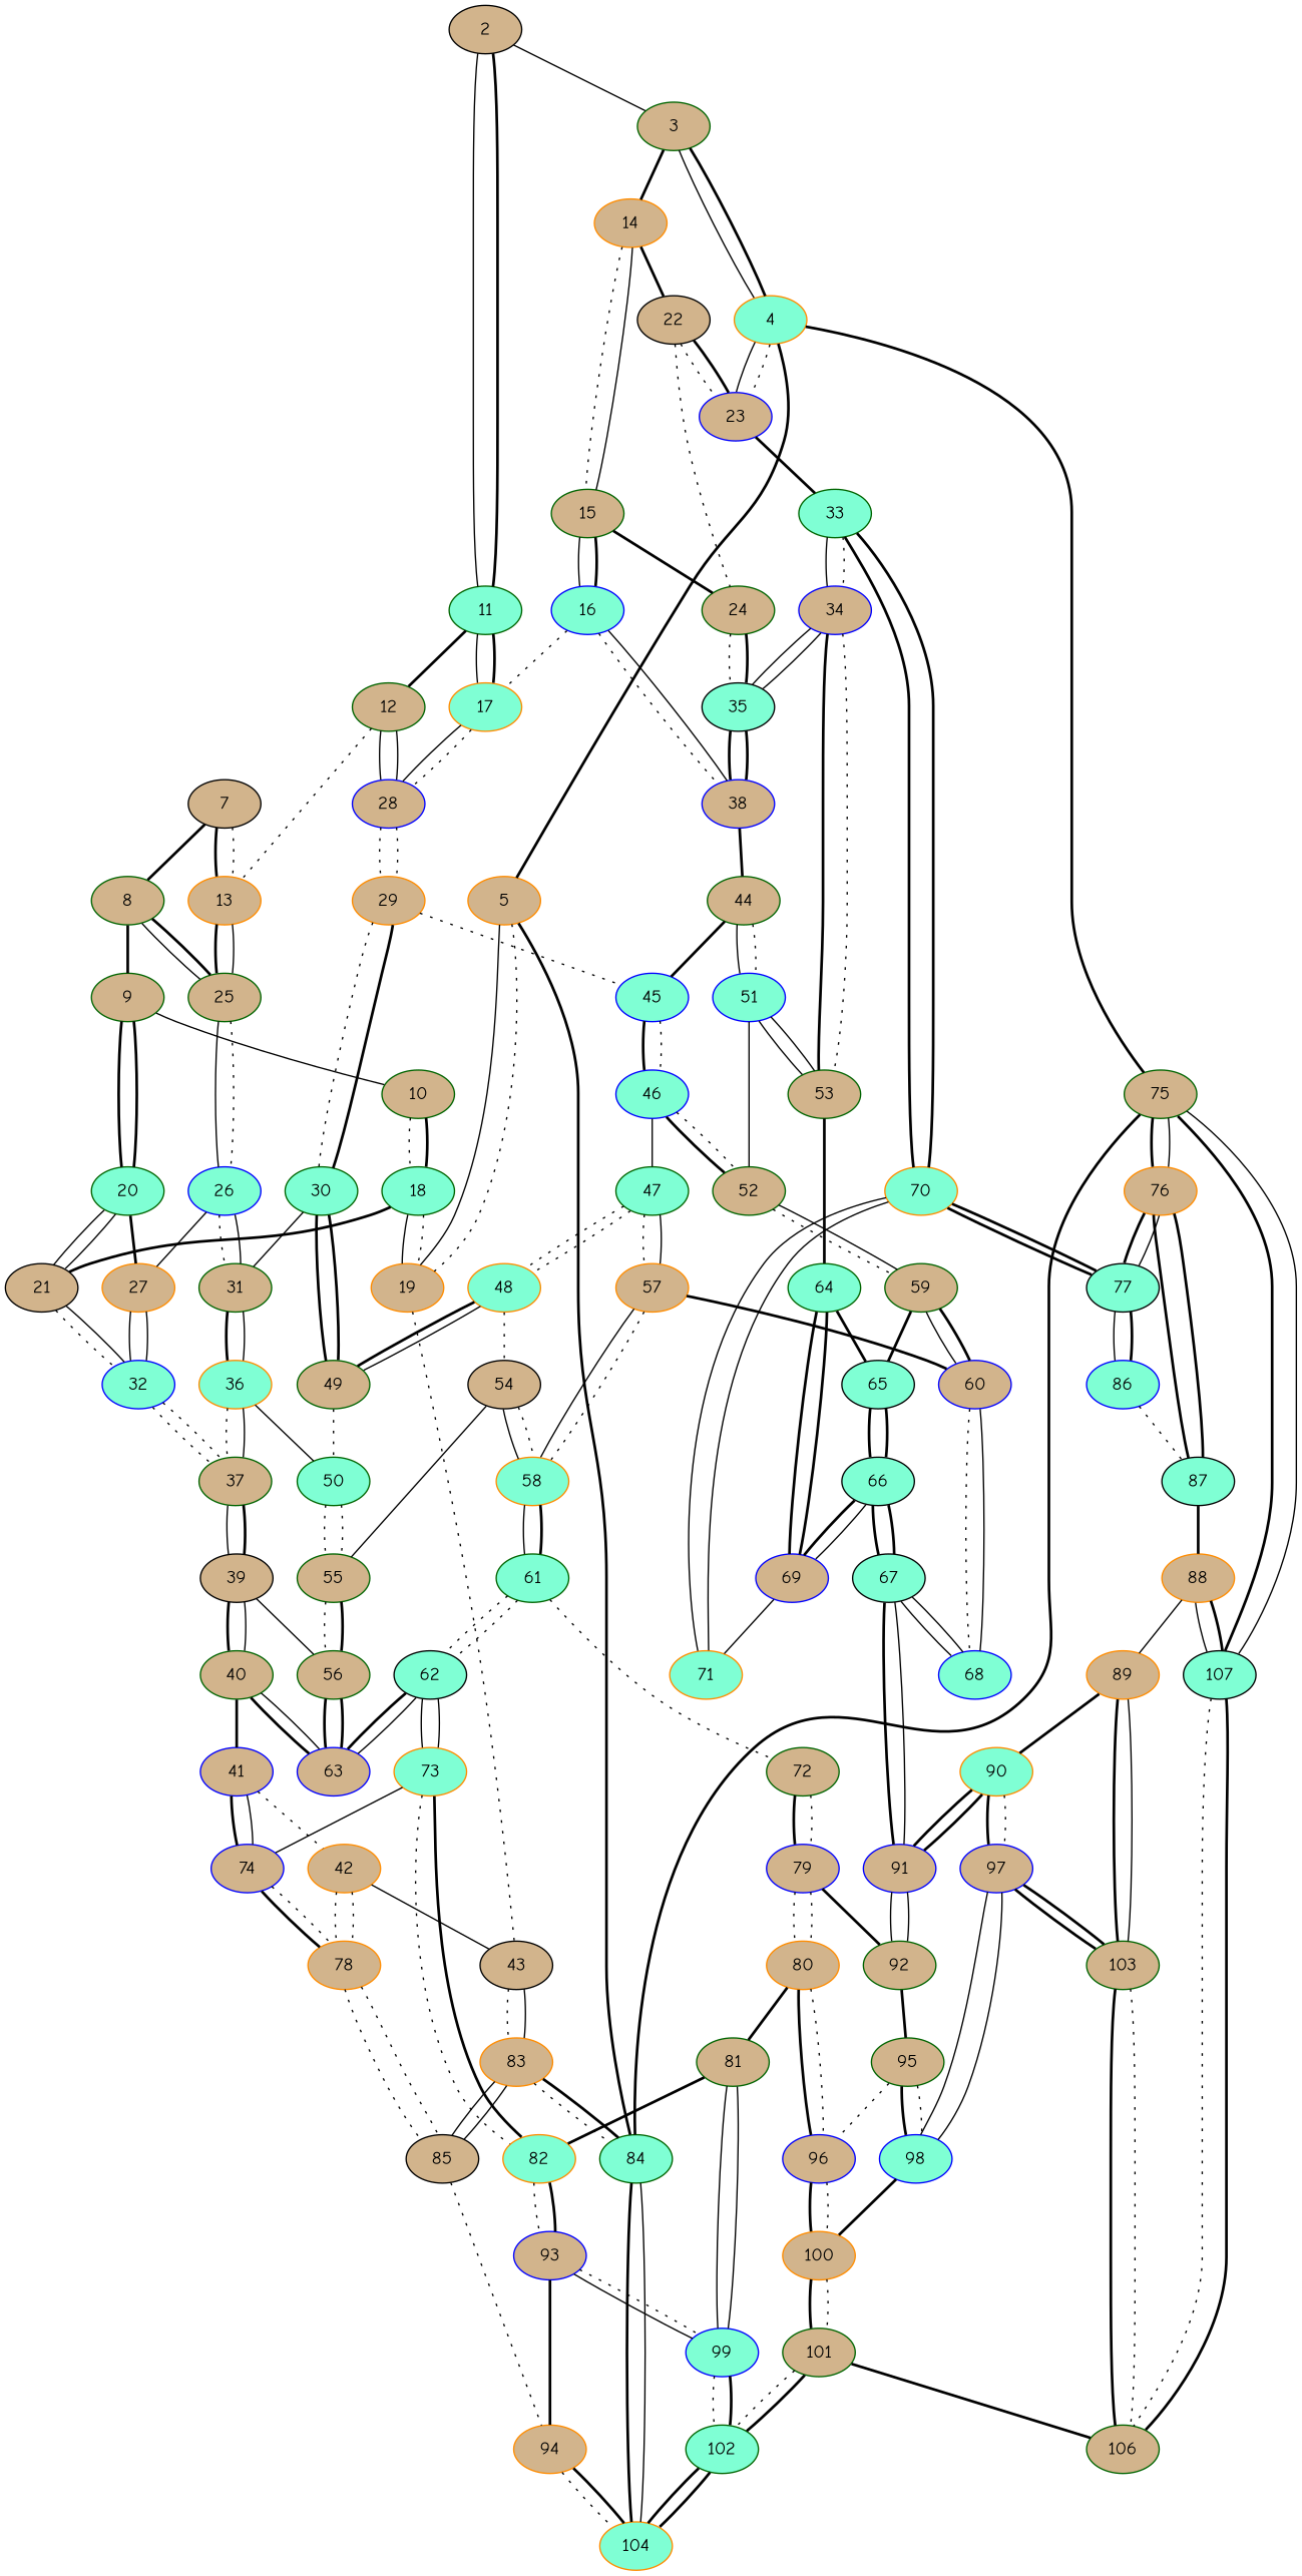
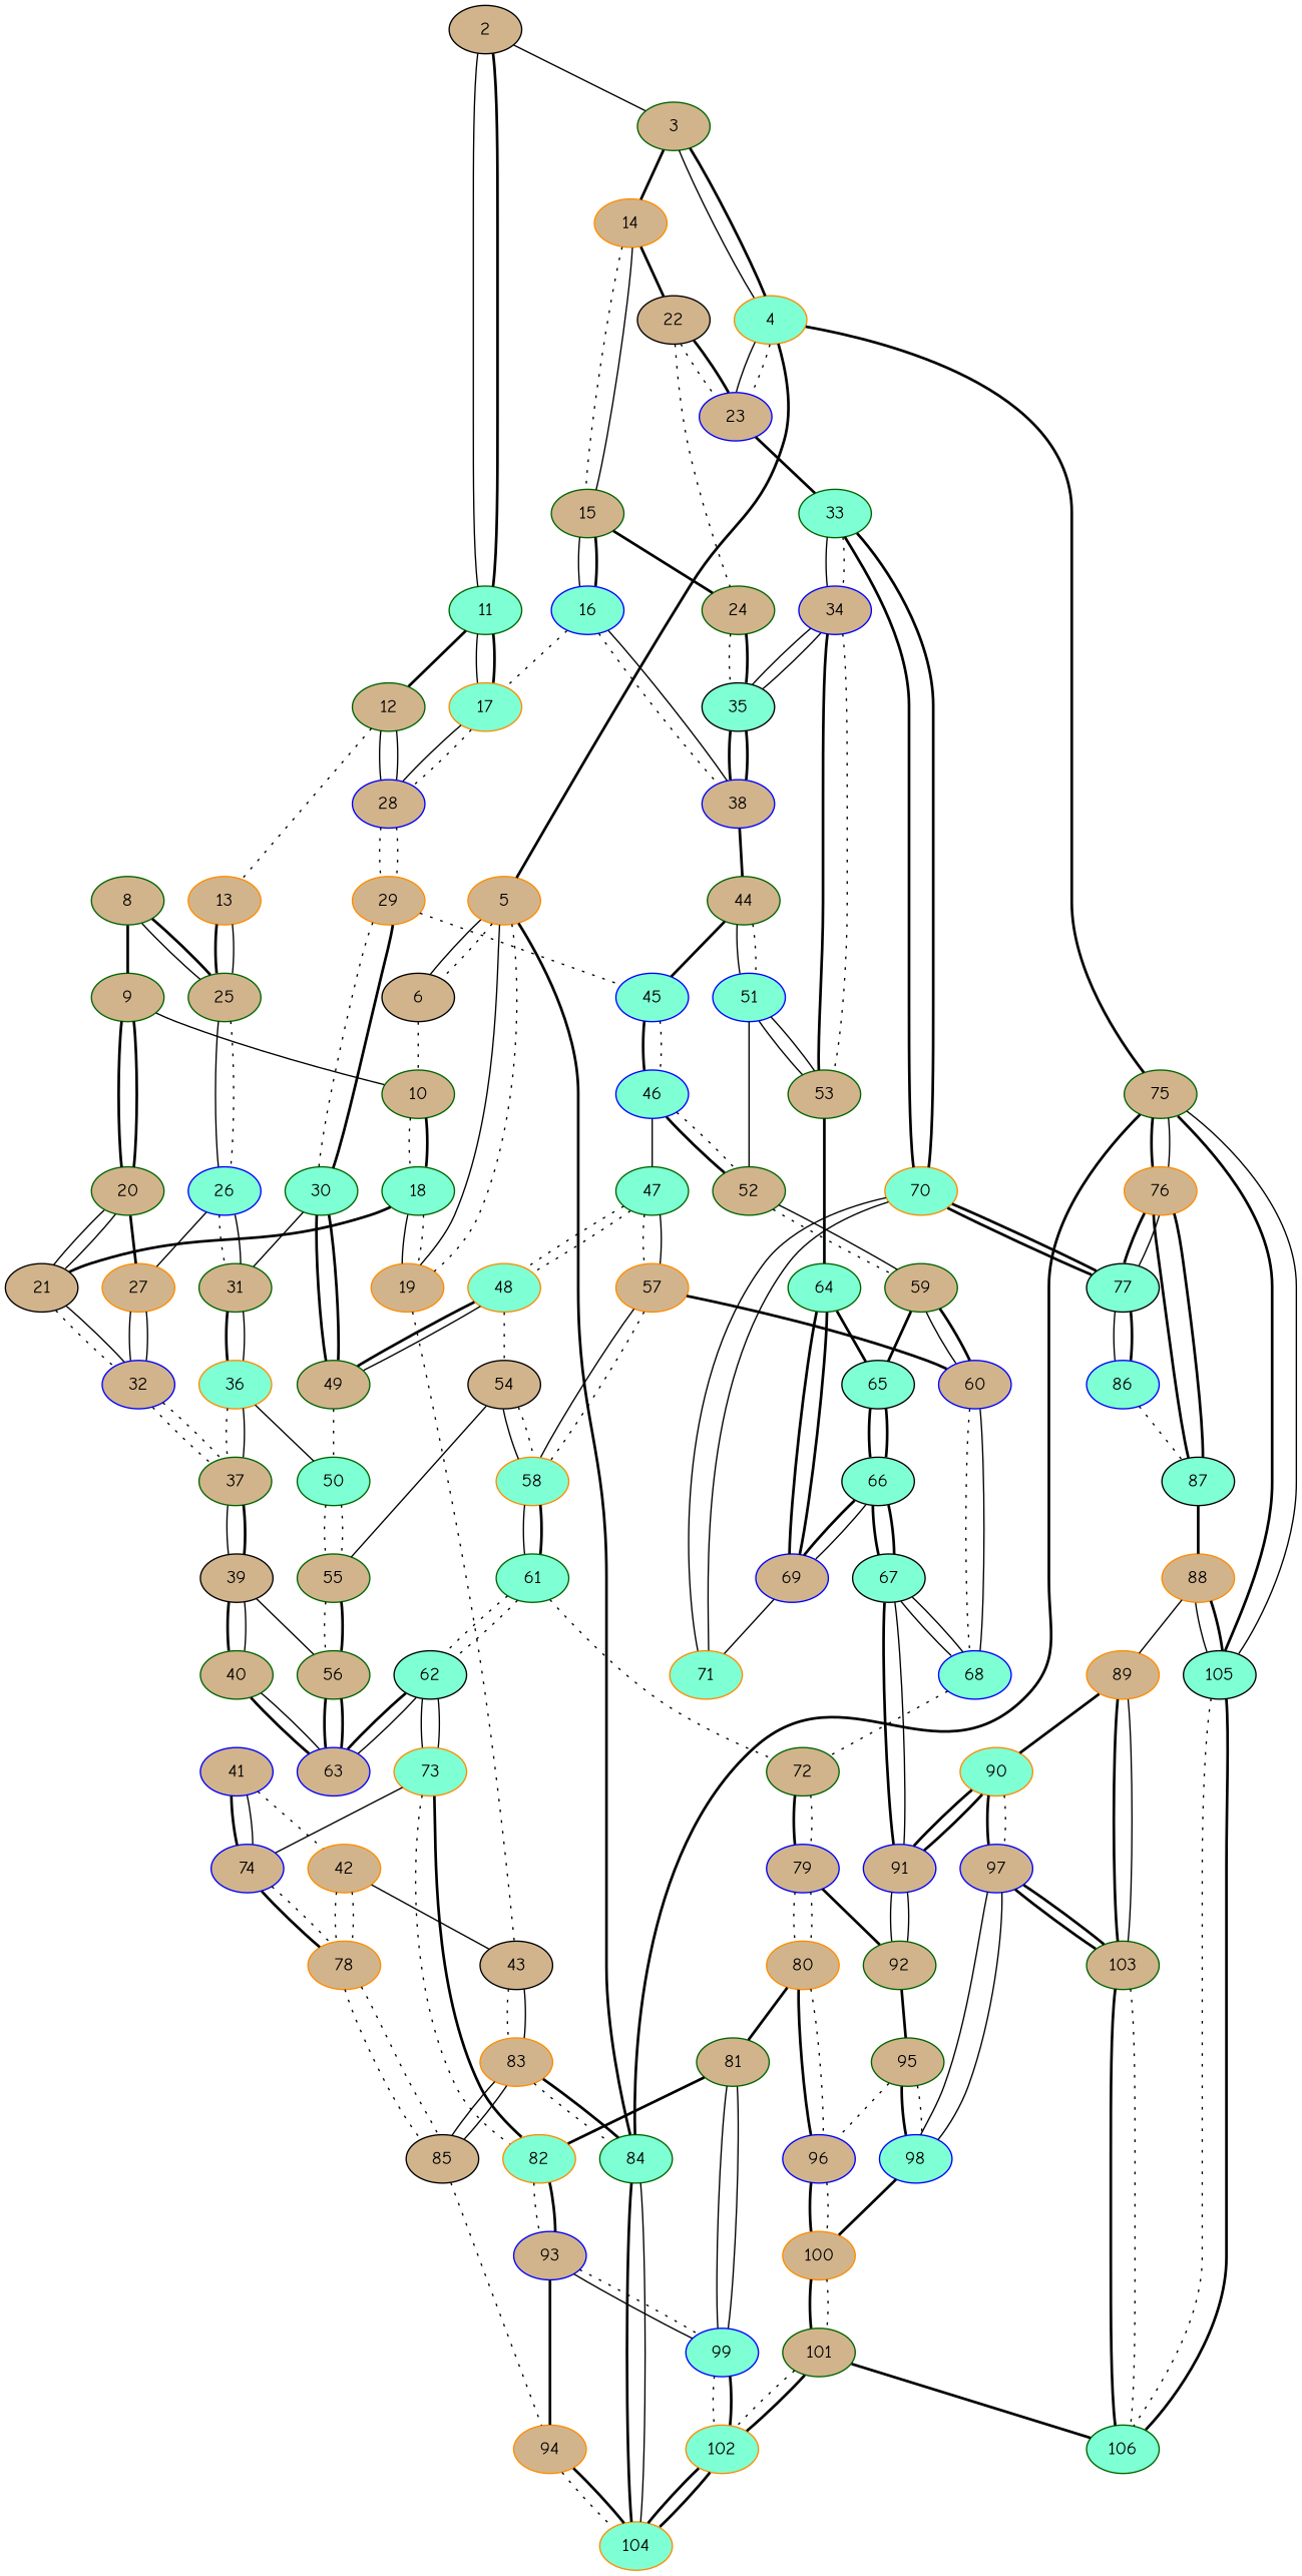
  graph {
    fontname="Comic Neue"
    node [color=darkgreen fillcolor=tan fontname="Comic Neue" style=filled]
    edge [fontname="Comic Neue" style=bold]
    2 [color=black]
    3
    11 [fillcolor=aquamarine]
-   7 [color=black]
    8
    13 [color=darkorange]
    4 [color=darkorange fillcolor=aquamarine]
    14 [color=darkorange]
    12
    17 [color=darkorange fillcolor=aquamarine]
    5 [color=darkorange]
    23 [color=blue]
    75
    15
    22 [color=black]
+   6 [color=black]
    19 [color=darkorange]
    84 [fillcolor=aquamarine]
    33 [fillcolor=aquamarine]
    76 [color=darkorange]
-   105 [color=black fillcolor=aquamarine label=107]
+   105 [color=black fillcolor=aquamarine]
    10
    43 [color=black]
    104 [color=darkorange fillcolor=aquamarine]
    18 [fillcolor=aquamarine]
    9
    25
-   20 [fillcolor=aquamarine]
+   20
    26 [color=blue fillcolor=aquamarine]
    21 [color=black]
    27 [color=darkorange]
    28 [color=blue]
    29 [color=darkorange]
    16 [color=blue fillcolor=aquamarine]
    24
    38 [color=blue]
    35 [color=black fillcolor=aquamarine]
    44
-   32 [color=blue fillcolor=aquamarine]
+   32 [color=blue]
    83 [color=darkorange]
    37
    34 [color=blue]
    70 [color=darkorange fillcolor=aquamarine]
    31
    36 [color=darkorange fillcolor=aquamarine]
    30 [fillcolor=aquamarine]
    45 [color=blue fillcolor=aquamarine]
    49
    46 [color=blue fillcolor=aquamarine]
    50 [fillcolor=aquamarine]
    39 [color=black]
    53
    71 [color=darkorange fillcolor=aquamarine]
    77 [color=black fillcolor=aquamarine]
    64 [fillcolor=aquamarine]
    55
    40
    56
    51 [color=blue fillcolor=aquamarine]
    41 [color=blue]
    63 [color=blue]
    42 [color=darkorange]
    74 [color=blue]
    78 [color=darkorange]
    85 [color=black]
    52
    47 [fillcolor=aquamarine]
    48 [color=darkorange fillcolor=aquamarine]
    57 [color=darkorange]
    59
    54 [color=black]
    58 [color=darkorange fillcolor=aquamarine]
    60 [color=blue]
    65 [color=black fillcolor=aquamarine]
    69 [color=blue]
    61 [fillcolor=aquamarine]
    68 [color=blue fillcolor=aquamarine]
    62 [color=black fillcolor=aquamarine]
    72
    66 [color=black fillcolor=aquamarine]
    73 [color=darkorange fillcolor=aquamarine]
    79 [color=blue]
    82 [color=darkorange fillcolor=aquamarine]
    67 [color=black fillcolor=aquamarine]
    91 [color=blue]
    92
    86 [color=blue fillcolor=aquamarine]
    87 [color=black fillcolor=aquamarine]
    80 [color=darkorange]
    93 [color=blue]
-   106
+   106 [fillcolor=aquamarine]
    88 [color=darkorange]
    94 [color=darkorange]
    81
    96 [color=blue]
    95
    99 [color=blue fillcolor=aquamarine]
    100 [color=darkorange]
-   102 [fillcolor=aquamarine]
+   102 [color=darkorange fillcolor=aquamarine]
    89 [color=darkorange]
    90 [color=darkorange fillcolor=aquamarine]
    103
    97 [color=blue]
    98 [color=blue fillcolor=aquamarine]
    101
    2 -- 3 [style=solid]
    2 -- 11 [style=solid]
    2 -- 11
    3 -- 4 [style=solid]
    3 -- 4
    3 -- 14
    11 -- 12
    11 -- 17 [style=solid]
    11 -- 17
-   7 -- 8
-   7 -- 13
-   7 -- 13 [style=dotted]
    8 -- 9
    8 -- 25 [style=solid]
    8 -- 25
    13 -- 25
    13 -- 25 [style=solid]
    4 -- 5
    4 -- 23 [style=solid]
    4 -- 23 [style=dotted]
    4 -- 75
    14 -- 15 [style=dotted]
    14 -- 15 [style=solid]
    14 -- 22
    12 -- 13 [style=dotted]
    12 -- 28 [style=solid]
    12 -- 28 [style=solid]
    17 -- 28 [style=solid]
    17 -- 28 [style=dotted]
+   5 -- 6 [style=solid]
+   5 -- 6 [style=dotted]
    5 -- 19 [style=solid]
    5 -- 19 [style=dotted]
    5 -- 84
    23 -- 33
    75 -- 84
    75 -- 76
    75 -- 76 [style=solid]
    75 -- 105
    75 -- 105 [style=solid]
    15 -- 16 [style=solid]
    15 -- 16
    15 -- 24
    22 -- 23 [style=dotted]
    22 -- 23
    22 -- 24 [style=dotted]
+   6 -- 10 [style=dotted]
    19 -- 43 [style=dotted]
    84 -- 104
    84 -- 104 [style=solid]
    33 -- 34 [style=solid]
    33 -- 34 [style=dotted]
    33 -- 70
    33 -- 70
    76 -- 77
    76 -- 77 [style=solid]
    76 -- 87
    76 -- 87
    105 -- 106 [style=dotted]
    105 -- 106
    10 -- 18 [style=dotted]
    10 -- 18
    43 -- 83 [style=dotted]
    43 -- 83 [style=solid]
    18 -- 19 [style=solid]
    18 -- 19 [style=dotted]
    18 -- 21
    9 -- 10 [style=solid]
    9 -- 20
    9 -- 20
    25 -- 26 [style=solid]
    25 -- 26 [style=dotted]
    20 -- 21 [style=solid]
    20 -- 21 [style=solid]
    20 -- 27
    26 -- 27 [style=solid]
    26 -- 31 [style=dotted]
    26 -- 31 [style=solid]
    21 -- 32 [style=dotted]
    21 -- 32 [style=solid]
    27 -- 32 [style=solid]
    27 -- 32 [style=solid]
    28 -- 29 [style=dotted]
    28 -- 29 [style=dotted]
    29 -- 30 [style=dotted]
    29 -- 30
    29 -- 45 [style=dotted]
    16 -- 17 [style=dotted]
    16 -- 38 [style=dotted]
    16 -- 38 [style=solid]
    24 -- 35 [style=dotted]
    24 -- 35
    38 -- 44
    35 -- 38
    35 -- 38
    44 -- 45
    44 -- 51 [style=solid]
    44 -- 51 [style=dotted]
    32 -- 37 [style=dotted]
    32 -- 37 [style=dotted]
    83 -- 84 [style=dotted]
    83 -- 84
    83 -- 85 [style=solid]
    83 -- 85 [style=solid]
    37 -- 39 [style=solid]
    37 -- 39
    34 -- 35 [style=solid]
    34 -- 35 [style=solid]
    34 -- 53
    34 -- 53 [style=dotted]
    70 -- 71 [style=solid]
    70 -- 71 [style=solid]
    70 -- 77
    70 -- 77
    31 -- 36
    31 -- 36 [style=solid]
    36 -- 37 [style=dotted]
    36 -- 37 [style=solid]
    36 -- 50 [style=solid]
    30 -- 31 [style=solid]
    30 -- 49
    30 -- 49
    45 -- 46
    45 -- 46 [style=dotted]
    49 -- 50 [style=dotted]
    46 -- 52
    46 -- 52 [style=dotted]
    46 -- 47 [style=solid]
    50 -- 55 [style=dotted]
    50 -- 55 [style=dotted]
    39 -- 40
    39 -- 40 [style=solid]
    39 -- 56 [style=solid]
    53 -- 64
    77 -- 86 [style=solid]
    77 -- 86
    64 -- 65
    64 -- 69
    64 -- 69
    55 -- 56 [style=dotted]
    55 -- 56
-   40 -- 41
    40 -- 63
    40 -- 63 [style=solid]
    56 -- 63
    56 -- 63
    51 -- 53 [style=solid]
    51 -- 53 [style=solid]
    51 -- 52 [style=solid]
    41 -- 42 [style=dotted]
    41 -- 74
    41 -- 74 [style=solid]
    42 -- 43 [style=solid]
    42 -- 78 [style=dotted]
    42 -- 78 [style=dotted]
    74 -- 78
    74 -- 78 [style=dotted]
    78 -- 85 [style=dotted]
    78 -- 85 [style=dotted]
    85 -- 94 [style=dotted]
    52 -- 59 [style=dotted]
    52 -- 59 [style=solid]
    47 -- 48 [style=dotted]
    47 -- 48 [style=dotted]
    47 -- 57 [style=dotted]
    47 -- 57 [style=solid]
    48 -- 49
    48 -- 49 [style=solid]
    48 -- 54 [style=dotted]
    57 -- 58 [style=solid]
    57 -- 58 [style=dotted]
    57 -- 60
    59 -- 60 [style=solid]
    59 -- 60
    59 -- 65
    54 -- 55 [style=solid]
    54 -- 58 [style=solid]
    54 -- 58 [style=dotted]
    58 -- 61 [style=solid]
    58 -- 61
    60 -- 68 [style=dotted]
    60 -- 68 [style=solid]
    65 -- 66
    65 -- 66
    69 -- 71 [style=solid]
    61 -- 62 [style=dotted]
    61 -- 62 [style=dotted]
    61 -- 72 [style=dotted]
+   68 -- 72 [style=dotted]
    62 -- 63
    62 -- 63 [style=solid]
    62 -- 73 [style=solid]
    62 -- 73 [style=solid]
    72 -- 79
    72 -- 79 [style=dotted]
    66 -- 69
    66 -- 69 [style=solid]
    66 -- 67
    66 -- 67
    73 -- 74 [style=solid]
    73 -- 82 [style=dotted]
    73 -- 82
    79 -- 92
    79 -- 80 [style=dotted]
    79 -- 80 [style=dotted]
    82 -- 93 [style=dotted]
    82 -- 93
    67 -- 68 [style=solid]
    67 -- 68 [style=solid]
    67 -- 91
    67 -- 91 [style=solid]
    91 -- 92 [style=solid]
    91 -- 92 [style=solid]
    92 -- 95
    86 -- 87 [style=dotted]
    87 -- 88
    80 -- 81
    80 -- 96
    80 -- 96 [style=dotted]
    93 -- 94
    93 -- 99 [style=solid]
    93 -- 99 [style=dotted]
    88 -- 105 [style=solid]
    88 -- 105
    88 -- 89 [style=solid]
    94 -- 104 [style=dotted]
    94 -- 104
    81 -- 82
    81 -- 99 [style=solid]
    81 -- 99 [style=solid]
    96 -- 100
    96 -- 100 [style=dotted]
    95 -- 96 [style=dotted]
    95 -- 98
    95 -- 98 [style=dotted]
    99 -- 102 [style=dotted]
    99 -- 102
    100 -- 101
    100 -- 101 [style=dotted]
    102 -- 104
    102 -- 104
    89 -- 90
    89 -- 103
    89 -- 103 [style=solid]
    90 -- 91
    90 -- 91
    90 -- 97
    90 -- 97 [style=dotted]
    103 -- 106
    103 -- 106 [style=dotted]
    97 -- 103
    97 -- 103
    97 -- 98 [style=solid]
    97 -- 98 [style=solid]
    98 -- 100
    101 -- 106
    101 -- 102 [style=dotted]
    101 -- 102
  }
